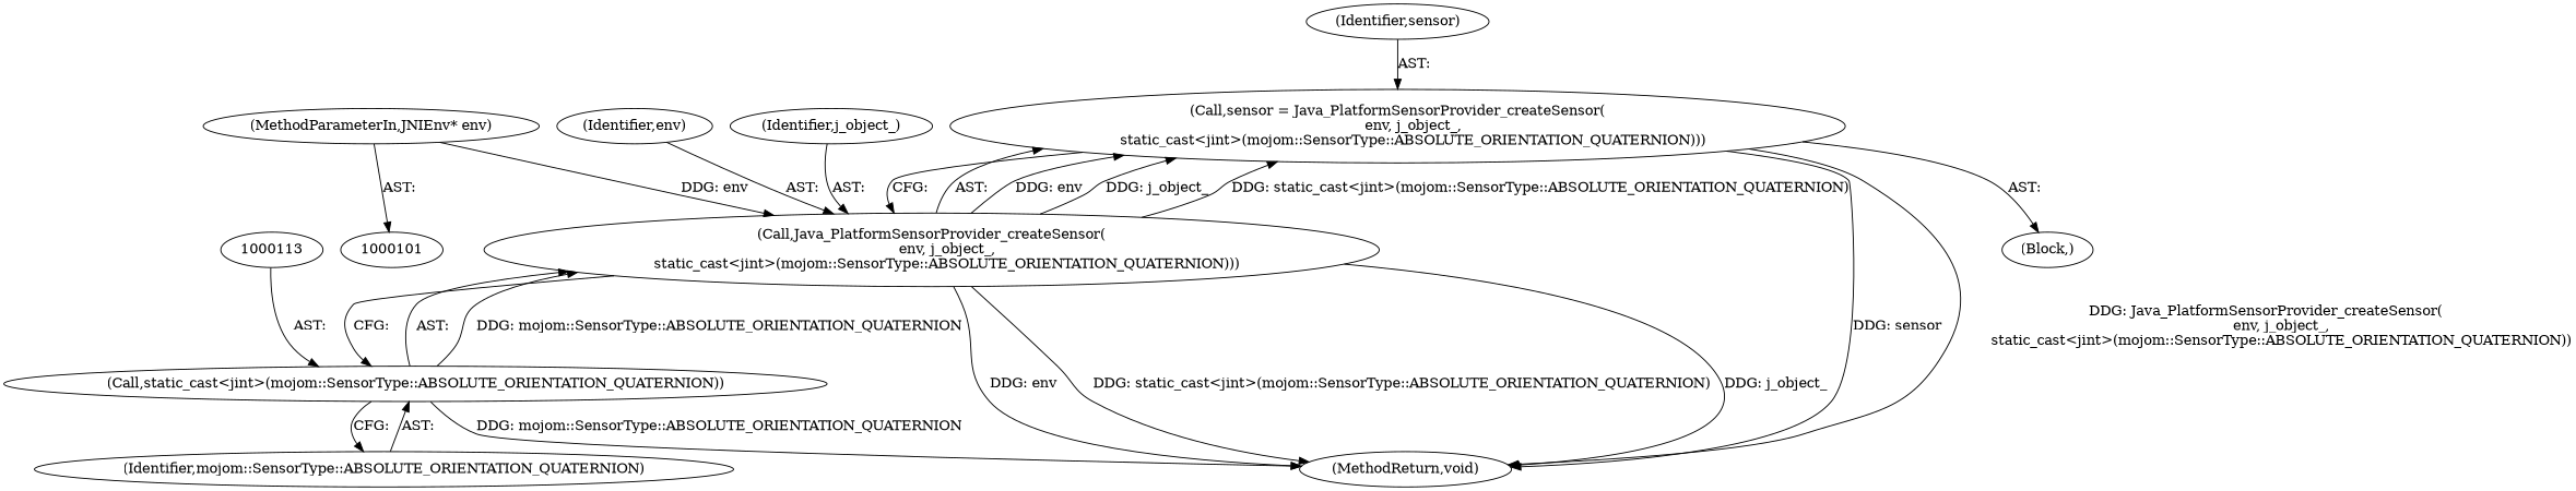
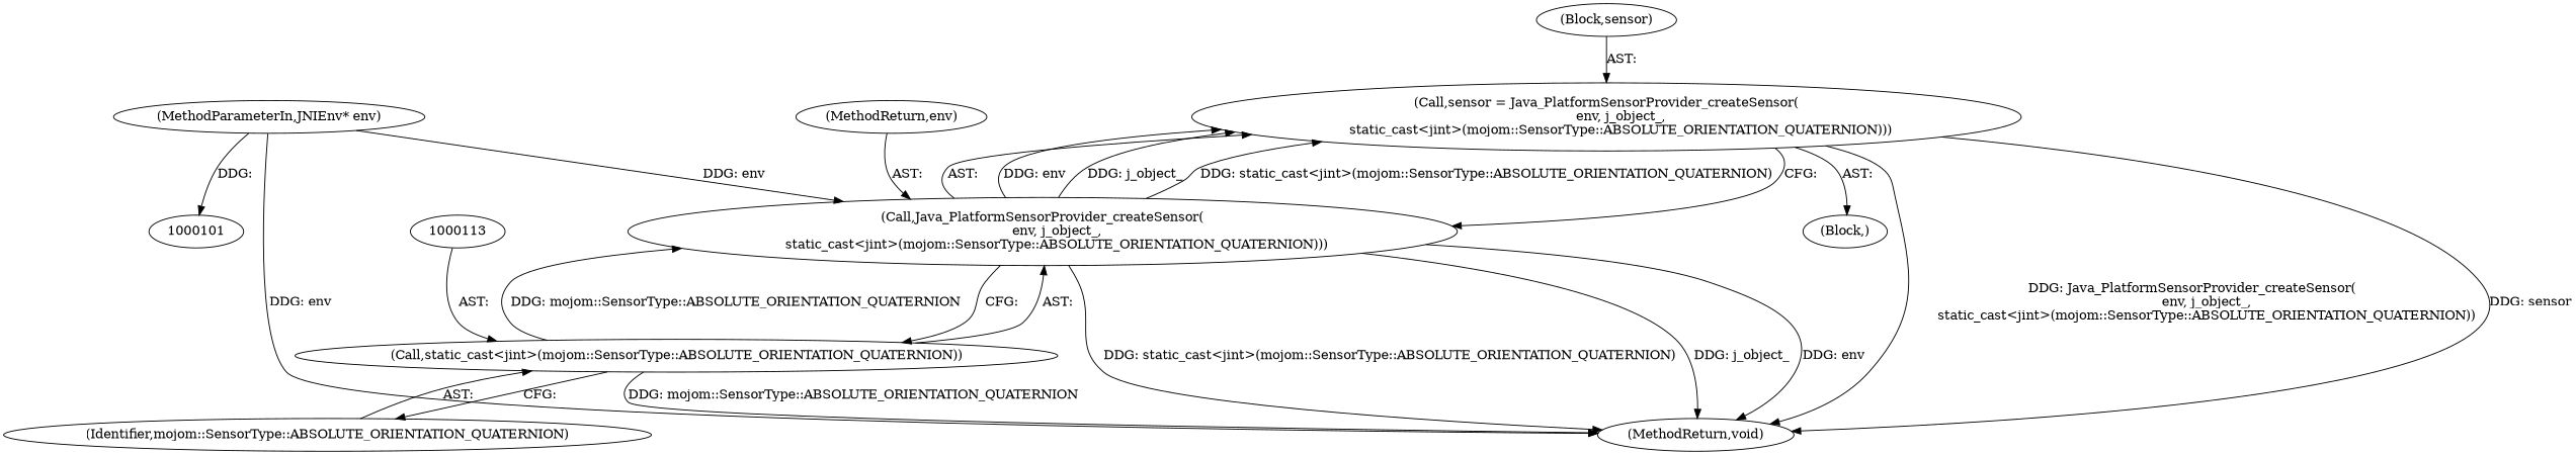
  digraph {
    n1 [label="(Call,sensor = Java_PlatformSensorProvider_createSensor(\n       env, j_object_,\n       static_cast<jint>(mojom::SensorType::ABSOLUTE_ORIENTATION_QUATERNION)))"]
    n2 [label="(Call,Java_PlatformSensorProvider_createSensor(\n       env, j_object_,\n       static_cast<jint>(mojom::SensorType::ABSOLUTE_ORIENTATION_QUATERNION)))"]
    n3 [label="(MethodReturn,void)"]
    n4 [label="(Block,)"]
    n5 [label="(Call,static_cast<jint>(mojom::SensorType::ABSOLUTE_ORIENTATION_QUATERNION))"]
    n6 [label="(Identifier,mojom::SensorType::ABSOLUTE_ORIENTATION_QUATERNION)"]
    n7 [label="(MethodParameterIn,JNIEnv* env)"]
    1000101
-   n9 [label="(Identifier,env)"]
-   n10 [label="(Identifier,sensor)"]
-   n11 [label="(Identifier,j_object_)"]
+   n9 [label="(MethodReturn,env)"]
+   n10 [label="(Block,sensor)"]
    1000113
    n1 -> n2 [label="CFG: "]
    n1 -> n3 [label="DDG: sensor"]
    n1 -> n3 [label="DDG: Java_PlatformSensorProvider_createSensor(\n       env, j_object_,\n       static_cast<jint>(mojom::SensorType::ABSOLUTE_ORIENTATION_QUATERNION))"]
    n1 -> n4 [label="AST: "]
    n2 -> n1 [label="AST: "]
    n2 -> n1 [label="DDG: env"]
    n2 -> n1 [label="DDG: j_object_"]
    n2 -> n1 [label="DDG: static_cast<jint>(mojom::SensorType::ABSOLUTE_ORIENTATION_QUATERNION)"]
    n2 -> n3 [label="DDG: env"]
    n2 -> n3 [label="DDG: static_cast<jint>(mojom::SensorType::ABSOLUTE_ORIENTATION_QUATERNION)"]
    n2 -> n3 [label="DDG: j_object_"]
    n2 -> n5 [label="CFG: "]
    n5 -> n2 [label="AST: "]
    n5 -> n2 [label="DDG: mojom::SensorType::ABSOLUTE_ORIENTATION_QUATERNION"]
    n5 -> n3 [label="DDG: mojom::SensorType::ABSOLUTE_ORIENTATION_QUATERNION"]
    n5 -> n6 [label="CFG: "]
    n6 -> n5 [label="AST: "]
    n7 -> n2 [label="DDG: env"]
-   n7 -> 1000101 [label="AST: "]
+   n7 -> n3 [label="DDG: env"]
+   n7 -> 1000101 [label="DDG: "]
    n9 -> n2 [label="AST: "]
    n10 -> n1 [label="AST: "]
-   n11 -> n2 [label="AST: "]
    1000113 -> n5 [label="AST: "]
  }
